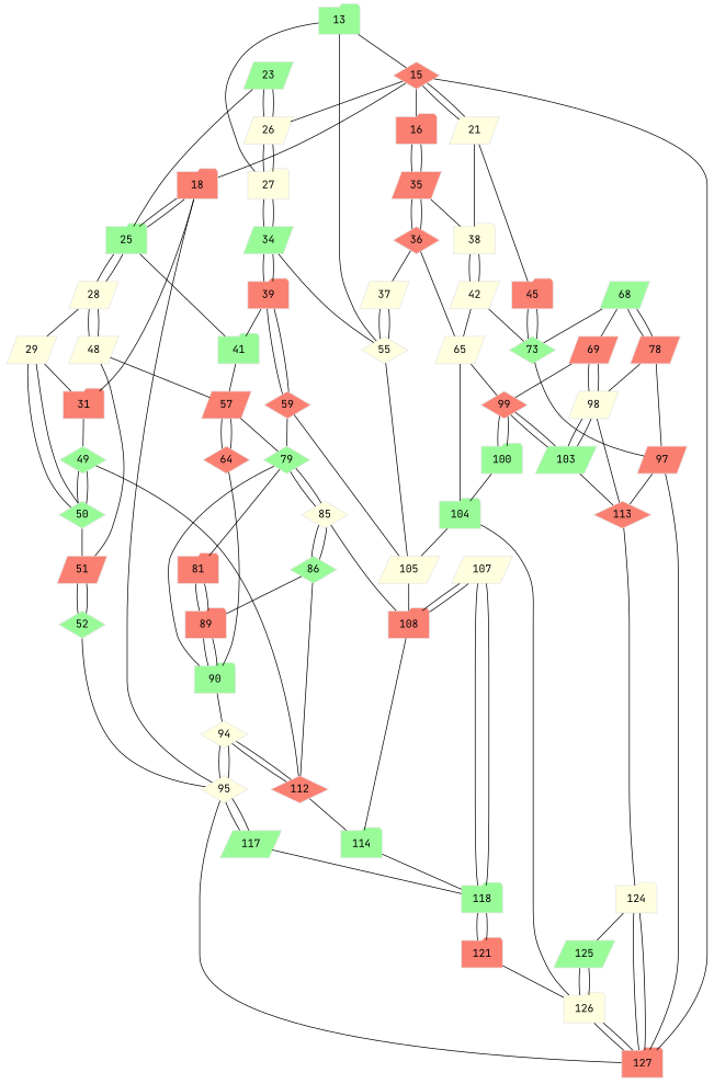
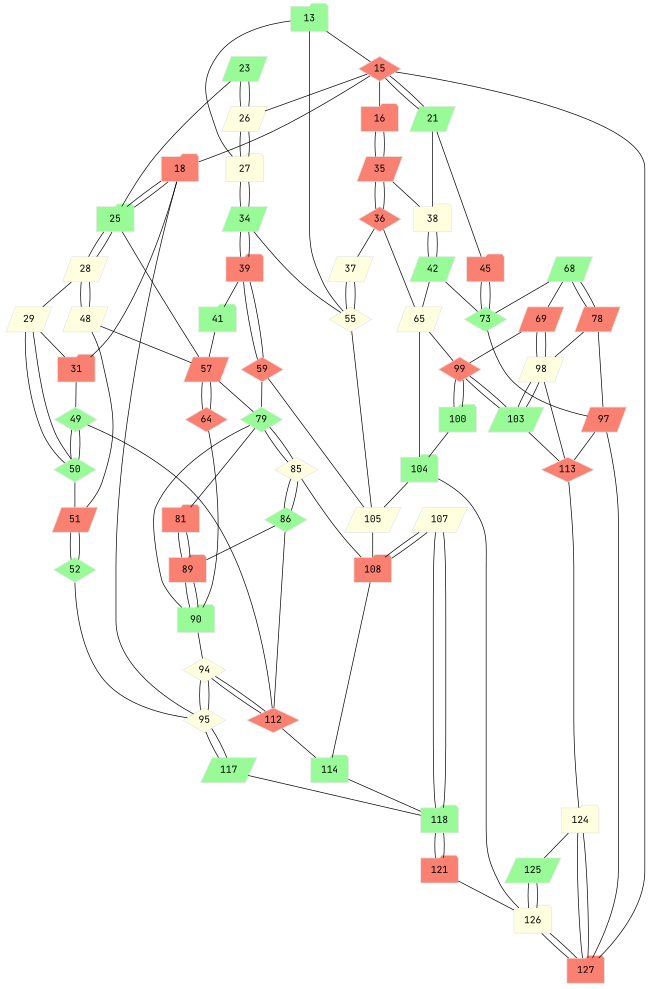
  graph {
    fontname="JetBrains Mono"
    node [color=gray90 fillcolor=salmon fontname="JetBrains Mono" shape=parallelogram style=filled]
    edge [fontname="JetBrains Mono"]
    15 [shape=diamond super="+12"]
    13 [fillcolor=palegreen shape=folder]
    27 [fillcolor=lightyellow shape=folder super="+14"]
    55 [fillcolor=lightyellow shape=diamond super="+33+32"]
    16 [shape=folder]
    18 [shape=folder super="+17"]
-   21 [fillcolor=lightyellow super="+20"]
+   21 [fillcolor=palegreen super="+20"]
    26 [fillcolor=lightyellow super="+22"]
    127 [shape=folder super="+96"]
    34 [fillcolor=palegreen]
    105 [fillcolor=lightyellow super="+82+63"]
    35
    25 [fillcolor=palegreen shape=folder super="+24"]
    31 [shape=folder super="+30"]
    95 [fillcolor=lightyellow shape=diamond super="+93"]
    38 [fillcolor=lightyellow shape=folder]
    45 [shape=folder]
    36 [shape=diamond]
    28 [fillcolor=lightyellow]
    41 [fillcolor=palegreen shape=folder super="+40"]
    49 [fillcolor=palegreen shape=diamond]
    117 [fillcolor=palegreen]
-   42 [fillcolor=lightyellow]
+   42 [fillcolor=palegreen]
    73 [fillcolor=palegreen shape=diamond super="+67+46"]
    23 [fillcolor=palegreen]
    29 [fillcolor=lightyellow]
    48 [fillcolor=lightyellow]
    57 [super="+47+56"]
    39 [shape=folder]
    50 [fillcolor=palegreen shape=diamond]
    51
    112 [shape=diamond super="+111"]
    59 [shape=diamond]
    37 [fillcolor=lightyellow]
    65 [fillcolor=lightyellow super="+43+44"]
    99 [shape=diamond super="+70"]
    104 [fillcolor=palegreen shape=folder super="+102"]
    79 [fillcolor=palegreen shape=diamond super="+71"]
    64 [shape=diamond]
    97 [super="+77"]
    52 [fillcolor=palegreen shape=diamond]
    90 [fillcolor=palegreen shape=folder super="+88+75"]
    108 [shape=folder super="+84+106"]
    81 [shape=folder super="+80"]
    85 [fillcolor=lightyellow shape=diamond]
    94 [fillcolor=lightyellow shape=diamond super="+91+76"]
    103 [fillcolor=palegreen]
    100 [fillcolor=palegreen shape=folder]
    126 [fillcolor=lightyellow shape=folder super="+120+119+122"]
    68 [fillcolor=palegreen]
    69
    78
    98 [fillcolor=lightyellow]
    113 [shape=diamond super="+109"]
    89 [shape=folder super="+87"]
    86 [fillcolor=palegreen shape=diamond]
    114 [fillcolor=palegreen shape=folder super="+110"]
    118 [fillcolor=palegreen shape=folder super="+116"]
    124 [fillcolor=lightyellow shape=folder super="+123"]
    107 [fillcolor=lightyellow]
    121 [shape=folder]
    125 [fillcolor=palegreen]
    15 -- 16 [weight=2]
    15 -- 18
    15 -- 21 [weight=2]
    15 -- 21
    15 -- 26
    15 -- 127
    13 -- 15
    13 -- 27
    13 -- 55
    27 -- 34
    27 -- 34
    55 -- 105
    16 -- 35
    16 -- 35
    18 -- 25
    18 -- 25
    18 -- 31 [weight=2]
    18 -- 95
    21 -- 38
    21 -- 45
    26 -- 27 [weight=2]
    26 -- 27
    34 -- 55
    34 -- 39
    34 -- 39
    105 -- 108 [weight=2]
    35 -- 38
    35 -- 36
    35 -- 36
    25 -- 28
    25 -- 28
-   25 -- 41
+   25 -- 57
    31 -- 49
-   95 -- 127
    95 -- 117 [weight=2]
    95 -- 117
    38 -- 42
    38 -- 42
    45 -- 73 [weight=2]
    45 -- 73
    36 -- 37
    36 -- 65
    28 -- 29
    28 -- 48
    28 -- 48
    41 -- 57 [weight=2]
    49 -- 50
    49 -- 50
    49 -- 112
    117 -- 118
    42 -- 73
    42 -- 65
    73 -- 97
    23 -- 26 [weight=2]
    23 -- 26
    23 -- 25
    29 -- 31
    29 -- 50
    29 -- 50
    48 -- 57
    48 -- 51
    57 -- 79
    57 -- 64
    57 -- 64
    39 -- 41
    39 -- 59
    39 -- 59
    50 -- 51
    51 -- 52
    51 -- 52
    112 -- 114 [weight=2]
    59 -- 105
    59 -- 79
    37 -- 55 [weight=2]
    37 -- 55
    65 -- 99
    65 -- 104 [weight=2]
    99 -- 103
    99 -- 103
    99 -- 100
    99 -- 100
    104 -- 105 [weight=2]
    104 -- 126 [weight=2]
    79 -- 90
    79 -- 81 [weight=2]
    79 -- 85
    79 -- 85
    64 -- 90
    97 -- 127
    97 -- 113
    52 -- 95
    90 -- 94 [weight=2]
    108 -- 114
    81 -- 89 [weight=2]
    81 -- 89
    85 -- 108
    85 -- 86
    85 -- 86
    94 -- 95 [weight=2]
    94 -- 95
    94 -- 112
    94 -- 112
    103 -- 113
    100 -- 104
    126 -- 127
    126 -- 127
    68 -- 73
    68 -- 69
    68 -- 78
    68 -- 78
    69 -- 99
    69 -- 98
    69 -- 98
    78 -- 97
    78 -- 98
    98 -- 103
    98 -- 103
    98 -- 113
    113 -- 124
    89 -- 90
    89 -- 90
    86 -- 112
    86 -- 89
    114 -- 118
    118 -- 121 [weight=2]
    118 -- 121
    124 -- 127 [weight=2]
    124 -- 127
    124 -- 125
    107 -- 108 [weight=2]
    107 -- 108
    107 -- 118
    107 -- 118
    121 -- 126
    125 -- 126 [weight=2]
    125 -- 126
  }
